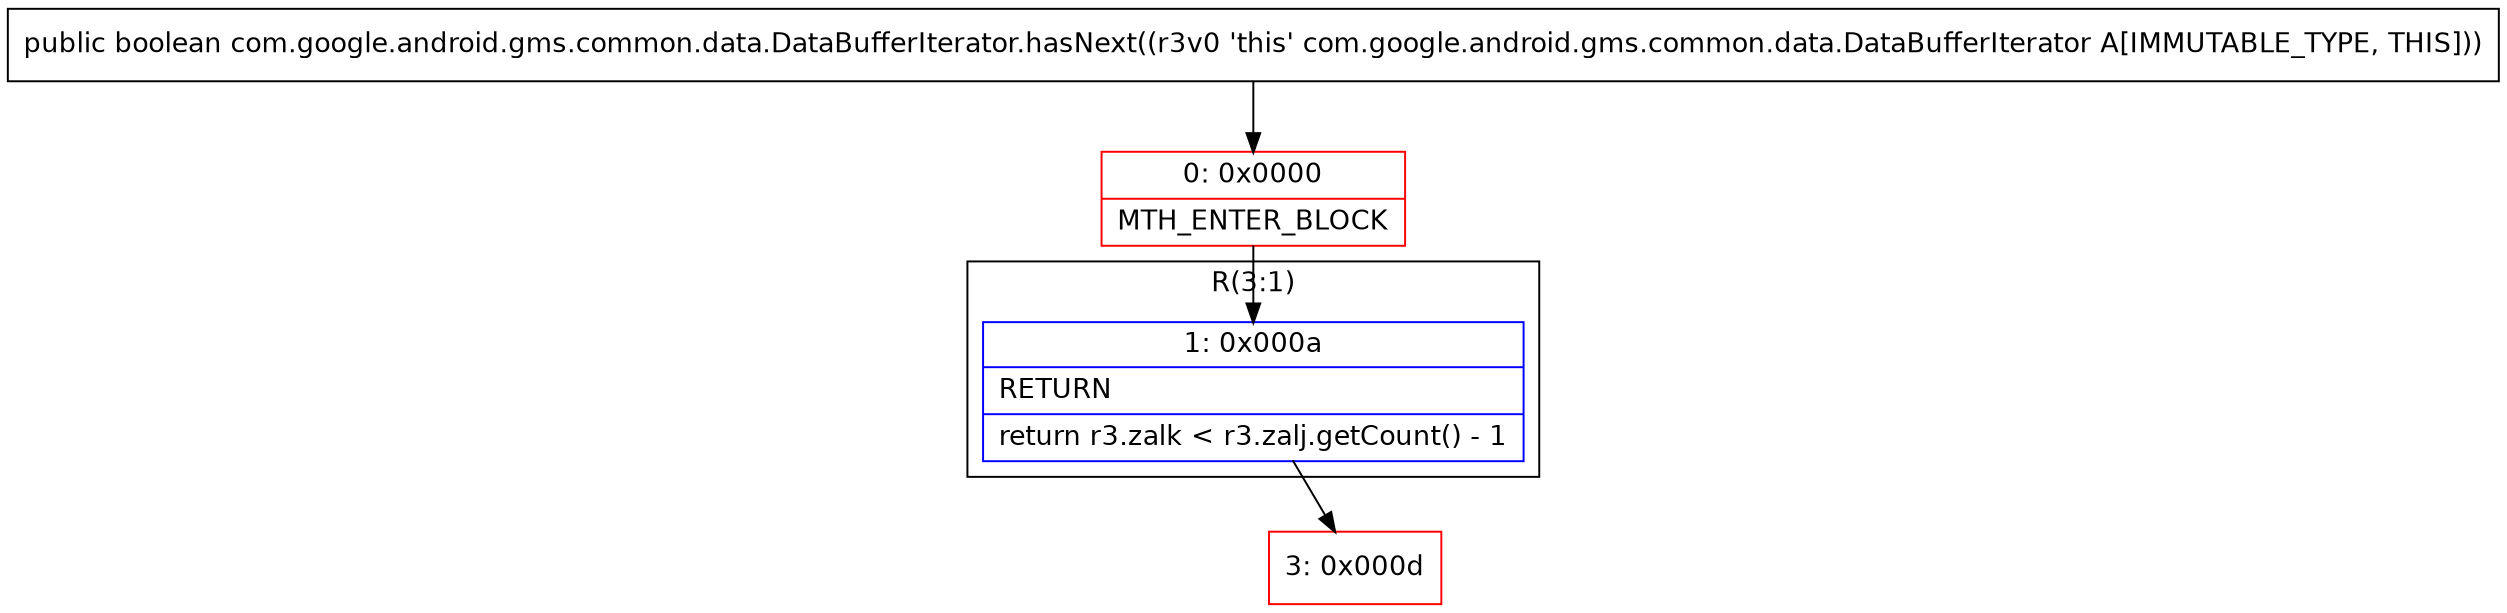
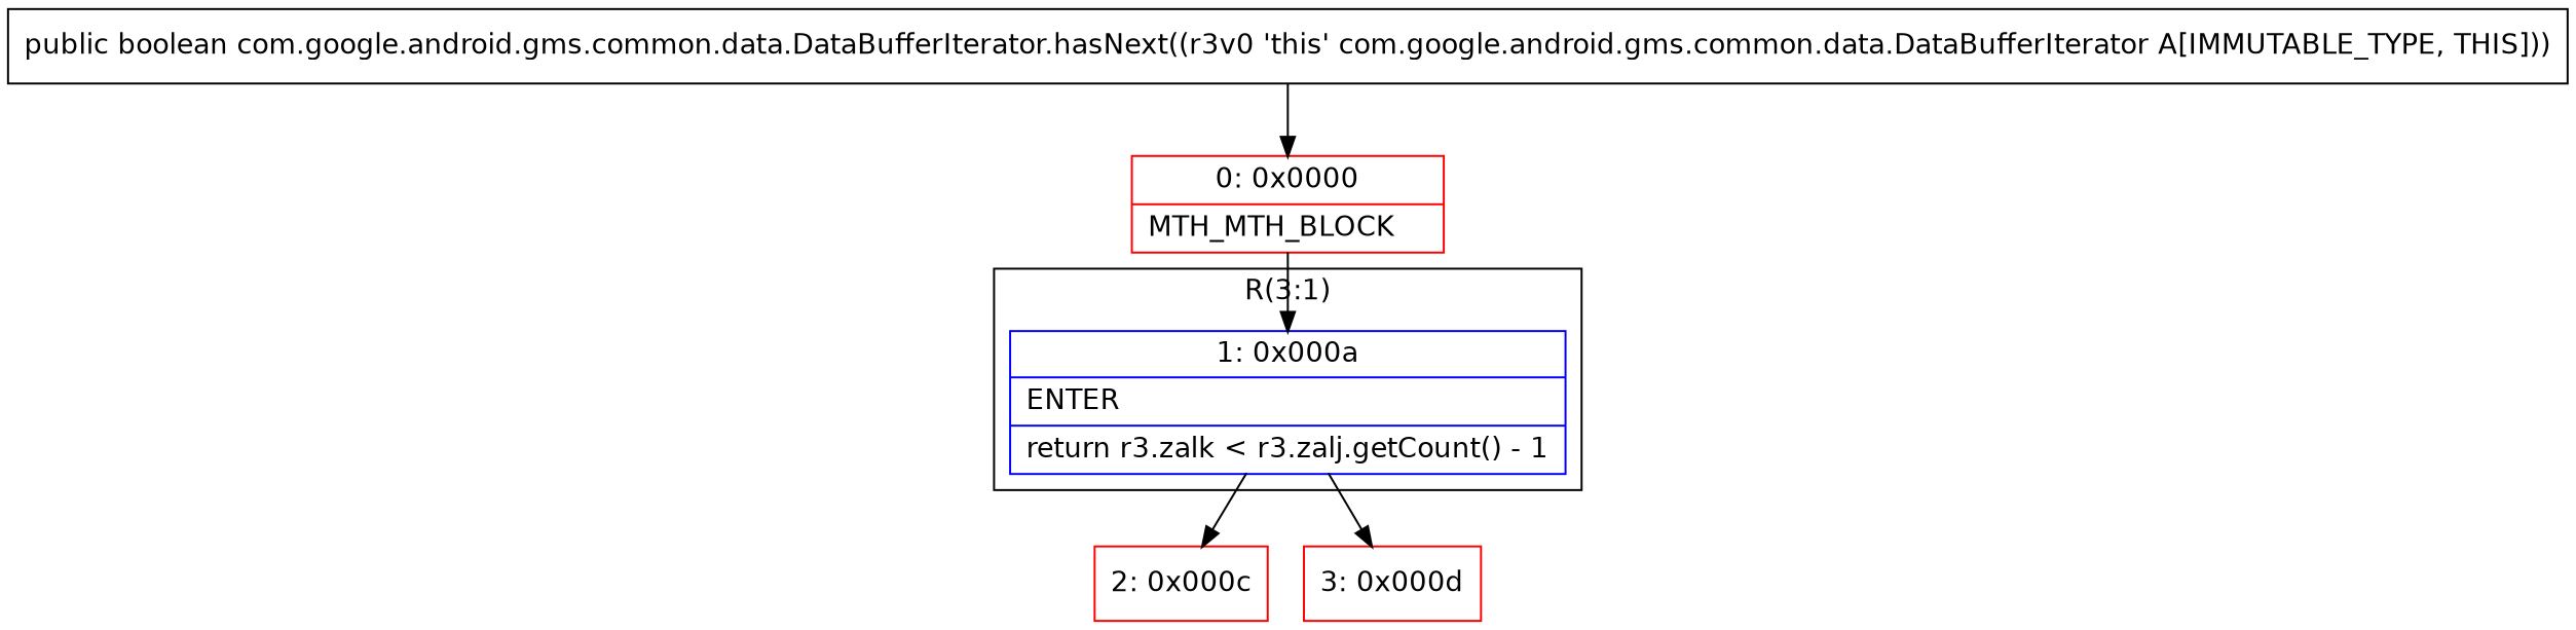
  digraph {
    fontname="DejaVu Sans"
    node [color=red fontname="DejaVu Sans" shape=record]
    edge [fontname="DejaVu Sans"]
-   n1 [color=blue label="{1\:\ 0x000a|RETURN\l|return r3.zalk \< r3.zalj.getCount() \- 1\l}"]
+   n1 [color=blue label="{1\:\ 0x000a|ENTER\l|return r3.zalk \< r3.zalj.getCount() \- 1\l}"]
+   n2 [label="{2\:\ 0x000c}"]
    n3 [label="{3\:\ 0x000d}"]
-   n4 [label="{0\:\ 0x0000|MTH_ENTER_BLOCK\l}"]
+   n4 [label="{0\:\ 0x0000|MTH_MTH_BLOCK\l}"]
    n5 [label="{public boolean com.google.android.gms.common.data.DataBufferIterator.hasNext((r3v0 'this' com.google.android.gms.common.data.DataBufferIterator A[IMMUTABLE_TYPE, THIS])) }" color=""]
    subgraph cluster_1 {
      label="R(3:1)"
      n1
    }
+   n1 -> n2
    n1 -> n3
    n4 -> n1
    n5 -> n4
  }
